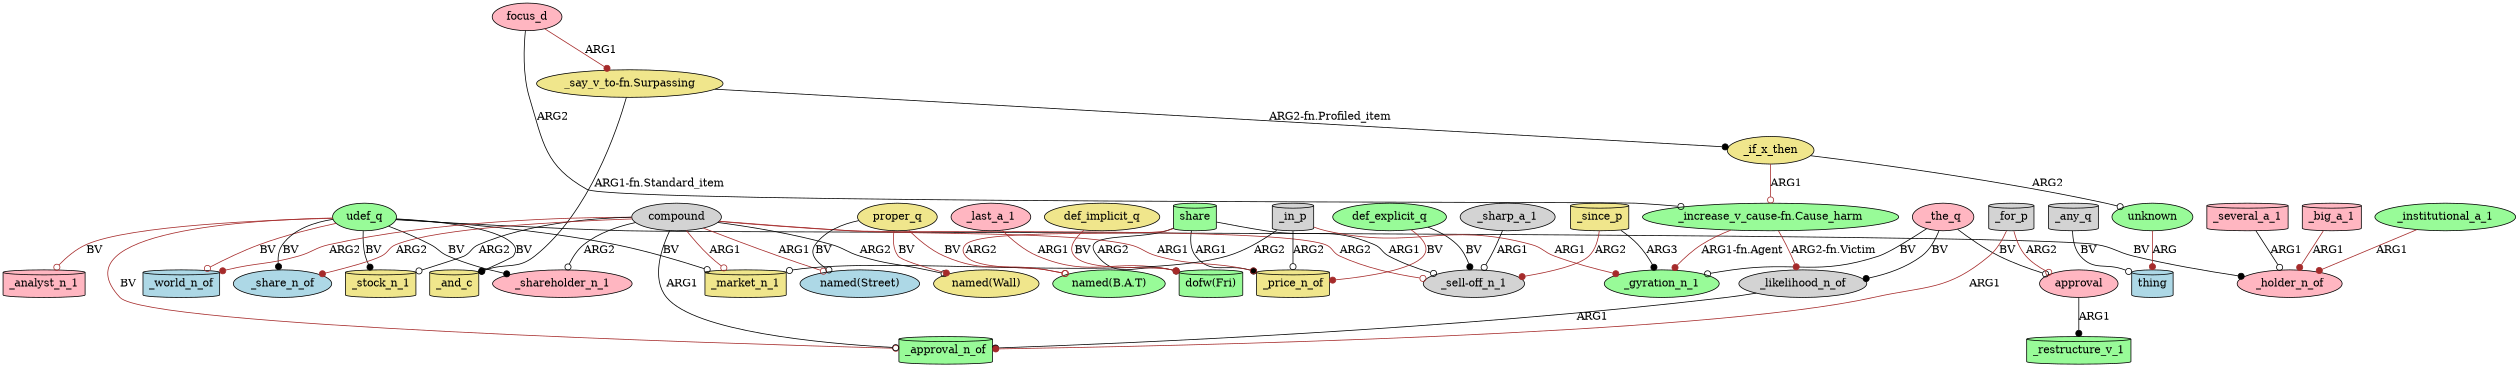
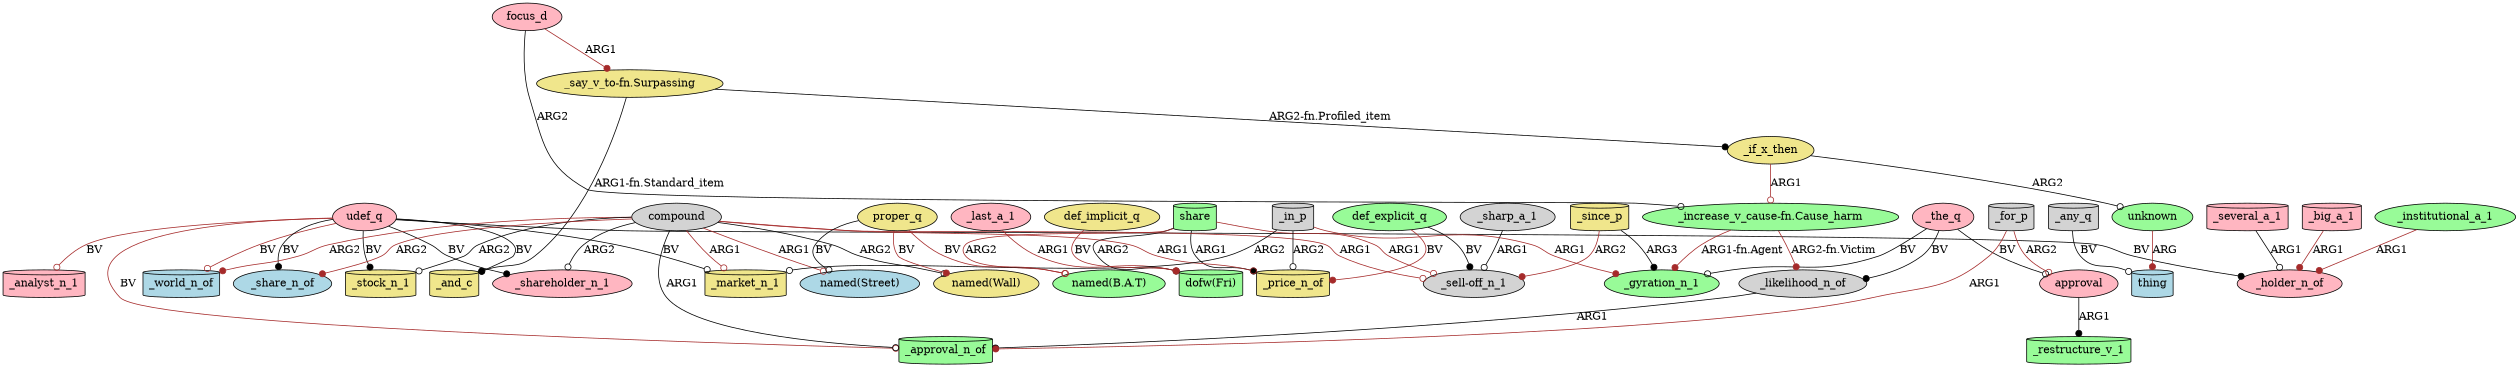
  digraph {
    node [fillcolor=lightpink shape=ellipse style=filled]
    edge [arrowhead=odot color=black]
    n1 [label=approval]
    _the_q
    _likelihood_n_of [fillcolor=lightgrey]
    _gyration_n_1 [fillcolor=palegreen]
    _restructure_v_1 [fillcolor=palegreen shape=cylinder]
    _approval_n_of [fillcolor=palegreen shape=cylinder]
    _market_n_1 [fillcolor=khaki shape=cylinder]
-   udef_q [fillcolor=palegreen]
+   udef_q
    _holder_n_of
    _world_n_of [fillcolor=lightblue shape=cylinder]
    _shareholder_n_1
    _analyst_n_1 [shape=cylinder]
    _and_c [fillcolor=khaki shape=cylinder]
    _stock_n_1 [fillcolor=khaki shape=cylinder]
    _share_n_of [fillcolor=lightblue]
    _several_a_1 [shape=cylinder]
    n17 [fillcolor=palegreen label=share shape=cylinder]
    "_sell-off_n_1" [fillcolor=lightgrey]
    "dofw(Fri)" [fillcolor=palegreen shape=cylinder]
    _price_n_of [fillcolor=khaki shape=cylinder]
    "named(B.A.T)" [fillcolor=palegreen]
    _since_p [fillcolor=khaki shape=cylinder]
    _big_a_1 [shape=cylinder]
    "_increase_v_cause-fn.Cause_harm" [fillcolor=palegreen]
    focus_d
    "_say_v_to-fn.Surpassing" [fillcolor=khaki]
    _if_x_then [fillcolor=khaki]
    compound [fillcolor=lightgrey]
    "named(Wall)" [fillcolor=khaki]
    "named(Street)" [fillcolor=lightblue]
    unknown [fillcolor=palegreen]
    thing [fillcolor=lightblue shape=cylinder]
    def_explicit_q [fillcolor=palegreen]
    _any_q [fillcolor=lightgrey shape=cylinder]
    _last_a_1
    _sharp_a_1 [fillcolor=lightgrey]
    _in_p [fillcolor=lightgrey shape=cylinder]
    def_implicit_q [fillcolor=khaki]
    _for_p [fillcolor=lightgrey shape=cylinder]
    proper_q [fillcolor=khaki]
    _institutional_a_1 [fillcolor=palegreen]
    n1 -> _restructure_v_1 [arrowhead=dot label=ARG1]
    _the_q -> n1 [label=BV]
    _the_q -> _likelihood_n_of [arrowhead=dot label=BV]
    _the_q -> _gyration_n_1 [label=BV]
    _likelihood_n_of -> _approval_n_of [arrowhead=dot label=ARG1]
    udef_q -> _approval_n_of [color=brown label=BV]
    udef_q -> _market_n_1 [label=BV]
    udef_q -> _holder_n_of [arrowhead=dot label=BV]
    udef_q -> _world_n_of [color=brown label=BV]
    udef_q -> _shareholder_n_1 [arrowhead=dot label=BV]
    udef_q -> _analyst_n_1 [color=brown label=BV]
    udef_q -> _and_c [label=BV]
    udef_q -> _stock_n_1 [arrowhead=dot label=BV]
    udef_q -> _share_n_of [arrowhead=dot label=BV]
    _several_a_1 -> _holder_n_of [label=ARG1]
-   n17 -> "_sell-off_n_1" [label=ARG1]
+   n17 -> "_sell-off_n_1" [color=brown label=ARG1]
    n17 -> "dofw(Fri)" [label=ARG2]
    n17 -> _price_n_of [arrowhead=dot label=ARG1]
    n17 -> "named(B.A.T)" [color=brown label=ARG2]
    _since_p -> _gyration_n_1 [arrowhead=dot label=ARG3]
    _since_p -> "_sell-off_n_1" [arrowhead=dot color=brown label=ARG2]
    _big_a_1 -> _holder_n_of [arrowhead=dot color=brown label=ARG1]
    "_increase_v_cause-fn.Cause_harm" -> _likelihood_n_of [arrowhead=dot color=brown label="ARG2-fn.Victim"]
    "_increase_v_cause-fn.Cause_harm" -> _gyration_n_1 [arrowhead=dot color=brown label="ARG1-fn.Agent"]
    focus_d -> "_increase_v_cause-fn.Cause_harm" [label=ARG2]
    focus_d -> "_say_v_to-fn.Surpassing" [arrowhead=dot color=brown label=ARG1]
    "_say_v_to-fn.Surpassing" -> _and_c [arrowhead=dot label="ARG1-fn.Standard_item"]
    "_say_v_to-fn.Surpassing" -> _if_x_then [arrowhead=dot label="ARG2-fn.Profiled_item"]
    _if_x_then -> "_increase_v_cause-fn.Cause_harm" [color=brown label=ARG1]
    _if_x_then -> unknown [label=ARG2]
    compound -> _approval_n_of [label=ARG1]
    compound -> _market_n_1 [color=brown label=ARG1]
    compound -> _world_n_of [arrowhead=dot color=brown label=ARG2]
    compound -> _shareholder_n_1 [label=ARG2]
    compound -> _stock_n_1 [label=ARG2]
    compound -> _share_n_of [arrowhead=dot color=brown label=ARG2]
-   compound -> "_sell-off_n_1" [color=brown label=ARG2]
+   compound -> "_sell-off_n_1" [color=brown label=ARG1]
    compound -> _price_n_of [color=brown label=ARG1]
    compound -> "named(Wall)" [label=ARG2]
    compound -> "named(Street)" [color=brown label=ARG1]
    unknown -> thing [arrowhead=dot color=brown label=ARG]
    def_explicit_q -> "_sell-off_n_1" [arrowhead=dot label=BV]
    def_explicit_q -> _price_n_of [arrowhead=dot color=brown label=BV]
    _any_q -> thing [label=BV]
    _last_a_1 -> "dofw(Fri)" [color=brown label=ARG1]
    _sharp_a_1 -> "_sell-off_n_1" [label=ARG1]
    _in_p -> _gyration_n_1 [arrowhead=dot color=brown label=ARG1]
    _in_p -> _market_n_1 [label=ARG2]
    _in_p -> _price_n_of [label=ARG2]
    def_implicit_q -> "dofw(Fri)" [arrowhead=dot color=brown label=BV]
    _for_p -> n1 [color=brown label=ARG2]
    _for_p -> _approval_n_of [arrowhead=dot color=brown label=ARG1]
    proper_q -> "named(B.A.T)" [color=brown label=BV]
    proper_q -> "named(Wall)" [arrowhead=dot color=brown label=BV]
    proper_q -> "named(Street)" [label=BV]
    _institutional_a_1 -> _holder_n_of [arrowhead=dot color=brown label=ARG1]
  }
